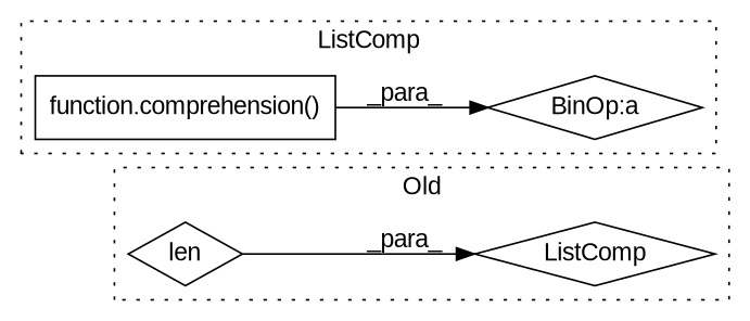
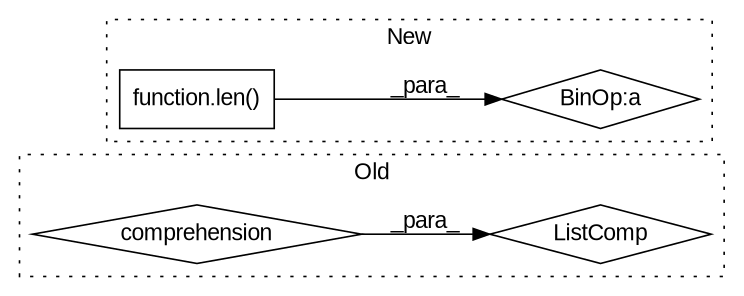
  digraph {
    fontname="Liberation Sans"
    rankdir=LR
    node [fontname="Liberation Sans" l=3 shape=diamond]
    edge [fontname="Liberation Sans"]
    n1 [a=106 l=59 label=ListComp s=6929]
-   n2 [a=45 label=len s=6940]
-   n3 [a=75 l="4,1" label="function.comprehension()" s="7410,7424" shape=box]
+   n2 [a=45 label=comprehension s=6940]
+   n3 [a=75 l="4,1" label="function.len()" s="7410,7424" shape=box]
    n4 [a=82 label="BinOp:a" s=7407]
    subgraph cluster_1 {
      label=Old
      style=dotted
      n1
      n2
    }
    subgraph cluster_2 {
-     label=ListComp
+     label=New
      style=dotted
      n3
      n4
    }
    n2 -> n1 [label=_para_]
    n3 -> n4 [label=_para_]
  }
